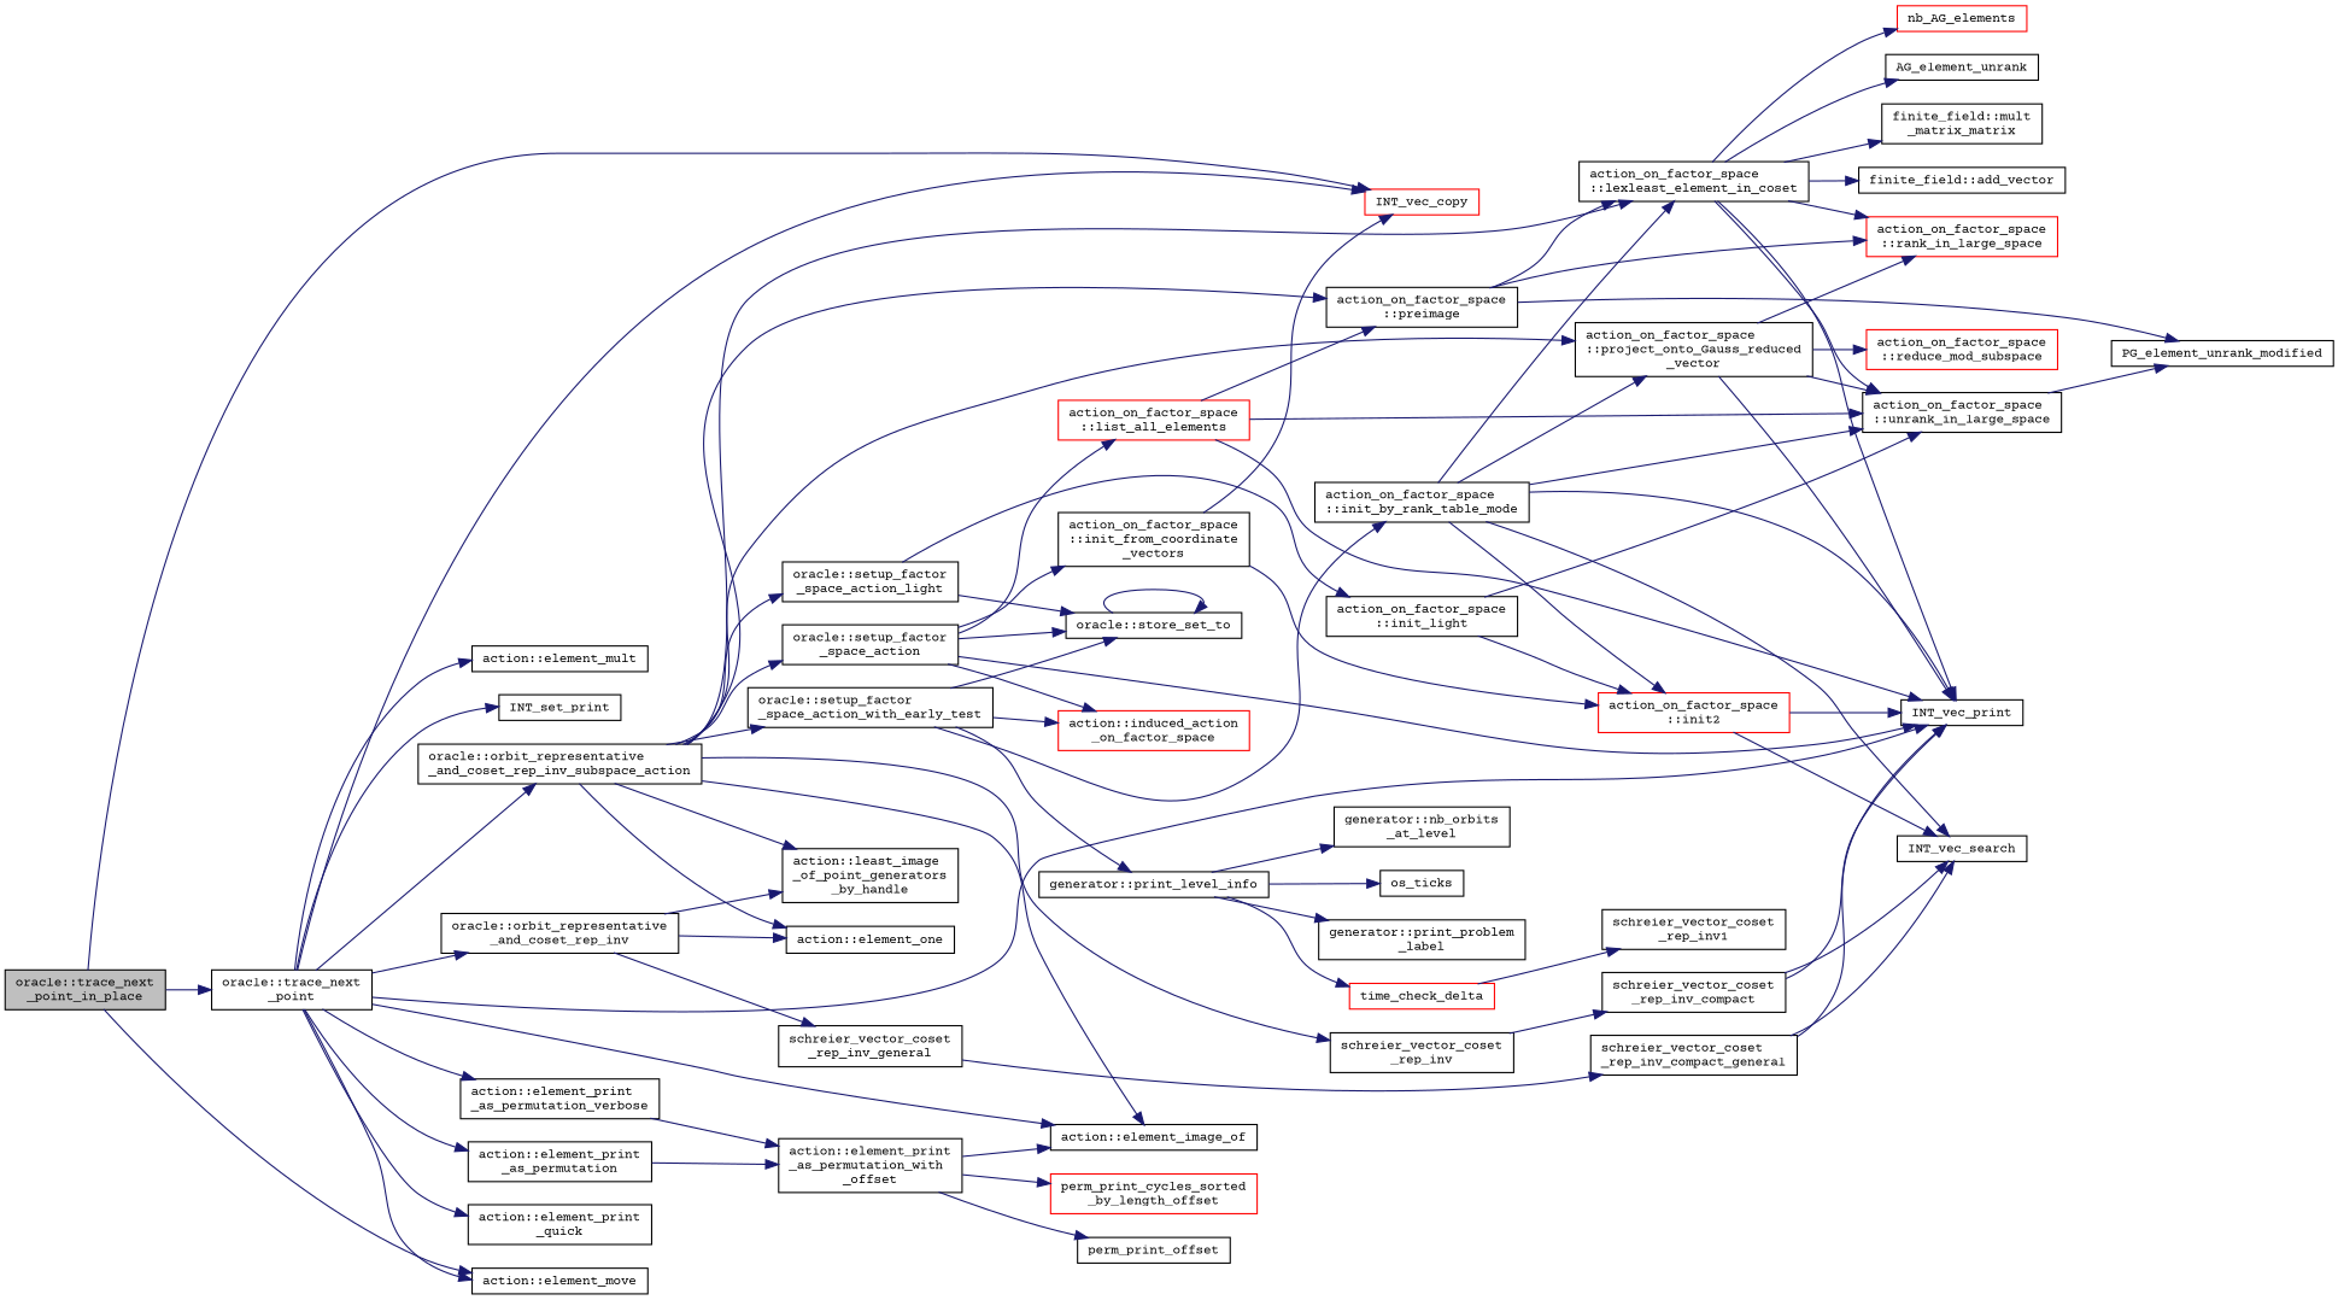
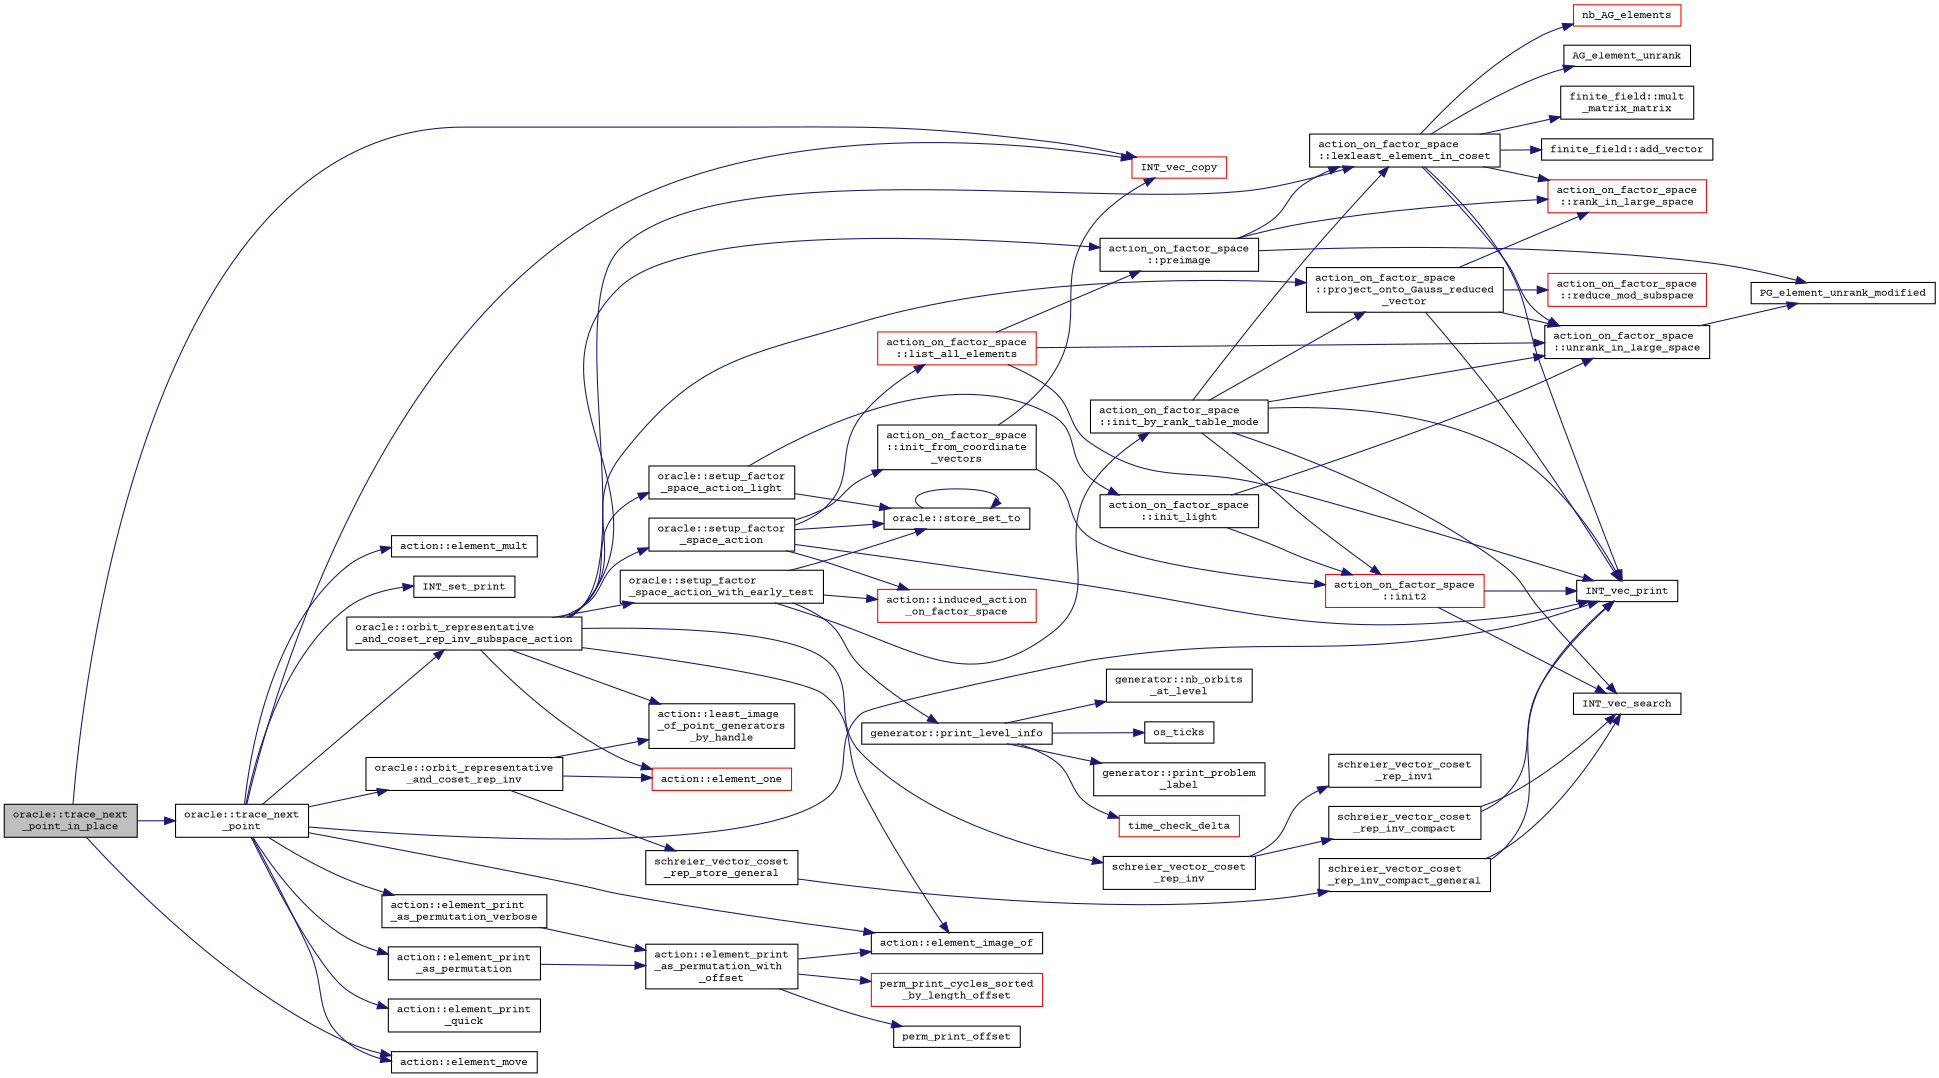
  digraph {
    fontname="Courier Prime"
    rankdir=LR
    node [color=black fillcolor=white fontname="Courier Prime" fontsize=10 shape=record style=filled]
    edge [color=midnightblue fontname="Courier Prime" fontsize=10 labelfontname=Helvetica labelfontsize=10 style=solid]
    n1 [fillcolor=grey75 fontcolor=black height=0.2 label="oracle::trace_next\l_point_in_place" width=0.4]
    n2 [height=0.2 label="oracle::trace_next\l_point" width=0.4]
    n3 [color=red height=0.2 label=INT_vec_copy width=0.4]
    n4 [height=0.2 label="action::element_move" width=0.4]
    n5 [height=0.2 label="oracle::orbit_representative\l_and_coset_rep_inv_subspace_action" width=0.4]
    n6 [height=0.2 label=INT_vec_print width=0.4]
    n7 [height=0.2 label="action::element_image_of" width=0.4]
    n8 [height=0.2 label="oracle::orbit_representative\l_and_coset_rep_inv" width=0.4]
    n9 [height=0.2 label="action::element_print\l_quick" width=0.4]
    n10 [height=0.2 label="action::element_print\l_as_permutation_verbose" width=0.4]
    n11 [height=0.2 label="action::element_mult" width=0.4]
    n12 [height=0.2 label=INT_set_print width=0.4]
    n13 [height=0.2 label="action::element_print\l_as_permutation" width=0.4]
    n14 [height=0.2 label="oracle::setup_factor\l_space_action_light" width=0.4]
    n15 [height=0.2 label="oracle::setup_factor\l_space_action_with_early_test" width=0.4]
    n16 [height=0.2 label="action_on_factor_space\l::project_onto_Gauss_reduced\l_vector" width=0.4]
    n17 [height=0.2 label="action_on_factor_space\l::lexleast_element_in_coset" width=0.4]
    n18 [height=0.2 label="oracle::setup_factor\l_space_action" width=0.4]
    n19 [height=0.2 label="action_on_factor_space\l::preimage" width=0.4]
-   n20 [height=0.2 label="action::element_one" width=0.4]
+   n20 [color=red height=0.2 label="action::element_one" width=0.4]
    n21 [height=0.2 label="schreier_vector_coset\l_rep_inv" width=0.4]
    n22 [height=0.2 label="action::least_image\l_of_point_generators\l_by_handle" width=0.4]
-   n23 [height=0.2 label="schreier_vector_coset\l_rep_inv_general" width=0.4]
+   n23 [height=0.2 label="schreier_vector_coset\l_rep_store_general" width=0.4]
    n24 [height=0.2 label="action::element_print\l_as_permutation_with\l_offset" width=0.4]
    n25 [height=0.2 label="oracle::store_set_to" width=0.4]
    n26 [height=0.2 label="action_on_factor_space\l::init_light" width=0.4]
    n27 [height=0.2 label="generator::print_level_info" width=0.4]
    n28 [height=0.2 label="action_on_factor_space\l::init_by_rank_table_mode" width=0.4]
    n29 [color=red height=0.2 label="action::induced_action\l_on_factor_space" width=0.4]
    n30 [height=0.2 label="action_on_factor_space\l::unrank_in_large_space" width=0.4]
    n31 [color=red height=0.2 label="action_on_factor_space\l::reduce_mod_subspace" width=0.4]
    n32 [color=red height=0.2 label="action_on_factor_space\l::rank_in_large_space" width=0.4]
    n33 [color=red height=0.2 label=nb_AG_elements width=0.4]
    n34 [height=0.2 label=AG_element_unrank width=0.4]
    n35 [height=0.2 label="finite_field::mult\l_matrix_matrix" width=0.4]
    n36 [height=0.2 label="finite_field::add_vector" width=0.4]
    n37 [height=0.2 label="action_on_factor_space\l::init_from_coordinate\l_vectors" width=0.4]
    n38 [color=red height=0.2 label="action_on_factor_space\l::list_all_elements" width=0.4]
    n39 [height=0.2 label=PG_element_unrank_modified width=0.4]
    n40 [height=0.2 label="schreier_vector_coset\l_rep_inv_compact" width=0.4]
    n41 [height=0.2 label="schreier_vector_coset\l_rep_inv1" width=0.4]
    n42 [color=red height=0.2 label="action_on_factor_space\l::init2" width=0.4]
    n43 [height=0.2 label=INT_vec_search width=0.4]
    n44 [height=0.2 label=os_ticks width=0.4]
    n45 [color=red height=0.2 label=time_check_delta width=0.4]
    n46 [height=0.2 label="generator::print_problem\l_label" width=0.4]
    n47 [height=0.2 label="generator::nb_orbits\l_at_level" width=0.4]
    n48 [height=0.2 label="schreier_vector_coset\l_rep_inv_compact_general" width=0.4]
    n49 [height=0.2 label=perm_print_offset width=0.4]
    n50 [color=red height=0.2 label="perm_print_cycles_sorted\l_by_length_offset" width=0.4]
    n1 -> n2
    n1 -> n3
    n1 -> n4
    n2 -> n3
    n2 -> n4
    n2 -> n5
    n2 -> n6
    n2 -> n7
    n2 -> n8
    n2 -> n9
    n2 -> n10
    n2 -> n11
    n2 -> n12
    n2 -> n13
    n5 -> n7
    n5 -> n14
    n5 -> n15
    n5 -> n16
    n5 -> n17
    n5 -> n18
    n5 -> n19
    n5 -> n20
    n5 -> n21
    n5 -> n22
    n8 -> n20
    n8 -> n22
    n8 -> n23
    n10 -> n24
    n13 -> n24
    n14 -> n25
    n14 -> n26
    n15 -> n25
    n15 -> n27
    n15 -> n28
    n15 -> n29
    n16 -> n6
    n16 -> n30
    n16 -> n31
    n16 -> n32
    n17 -> n6
    n17 -> n30
    n17 -> n32
    n17 -> n33
    n17 -> n34
    n17 -> n35
    n17 -> n36
    n18 -> n6
    n18 -> n25
    n18 -> n29
    n18 -> n37
    n18 -> n38
    n19 -> n17
    n19 -> n32
    n19 -> n39
    n21 -> n40
-   n45 -> n41
+   n21 -> n41
    n23 -> n48
    n24 -> n7
    n24 -> n49
    n24 -> n50
    n25 -> n25
    n26 -> n30
    n26 -> n42
    n27 -> n44
    n27 -> n45
    n27 -> n46
    n27 -> n47
    n28 -> n6
    n28 -> n16
    n28 -> n17
    n28 -> n30
    n28 -> n42
    n28 -> n43
    n30 -> n39
    n37 -> n3
    n37 -> n42
    n38 -> n6
    n38 -> n19
    n38 -> n30
    n40 -> n6
    n40 -> n43
    n42 -> n6
    n42 -> n43
    n48 -> n6
    n48 -> n43
  }
